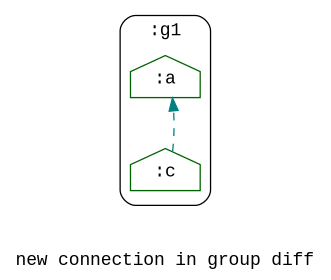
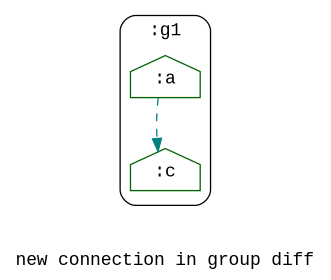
  digraph {
    bgcolor="#ffffff"
    fontcolor="#000000"
    fontname="Courier New"
    label="new connection in group diff"
    node [color=darkgreen fontcolor="#000000" fontname="Courier New" shape=house]
    n1 [label=":a"]
    n2 [label=":c"]
    subgraph cluster_1 {
      color="#000000"
      label=":g1"
      style=rounded
      n1
      n2
    }
-   n2 -> n1 [arrowhead=normal color=teal style=dashed]
+   n1 -> n2 [arrowhead=normal color=teal style=dashed]
  }
